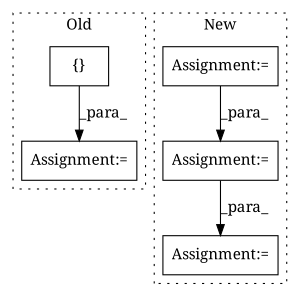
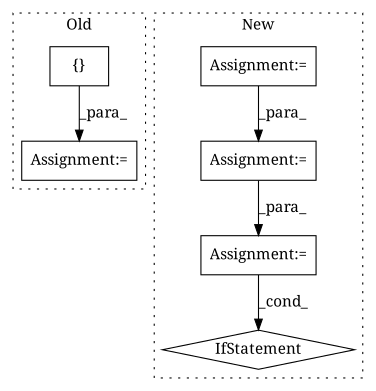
  digraph {
    fontname="Noto Serif"
    node [a=7 l=1 shape=box fontname="Noto Serif"]
    edge [fontname="Noto Serif"]
    n1 [a=4 l="1,1" label="{}" s="935,937"]
    n2 [label="Assignment:=" s=925]
+   n3 [a=25 l="12,2" label=IfStatement s="1087,1128" shape=diamond]
    n4 [l=14 label="Assignment:=" s=844]
    n5 [l=52 label="Assignment:=" s=926]
    n6 [label="Assignment:=" s=789]
    subgraph cluster_1 {
      label=Old
      style=dotted
      n1
      n2
    }
    subgraph cluster_2 {
      label=New
      style=dotted
+     n3
      n4
      n5
      n6
    }
    n1 -> n2 [label=_para_]
+   n4 -> n3 [label=_cond_]
    n5 -> n4 [label=_para_]
    n6 -> n5 [label=_para_]
  }
